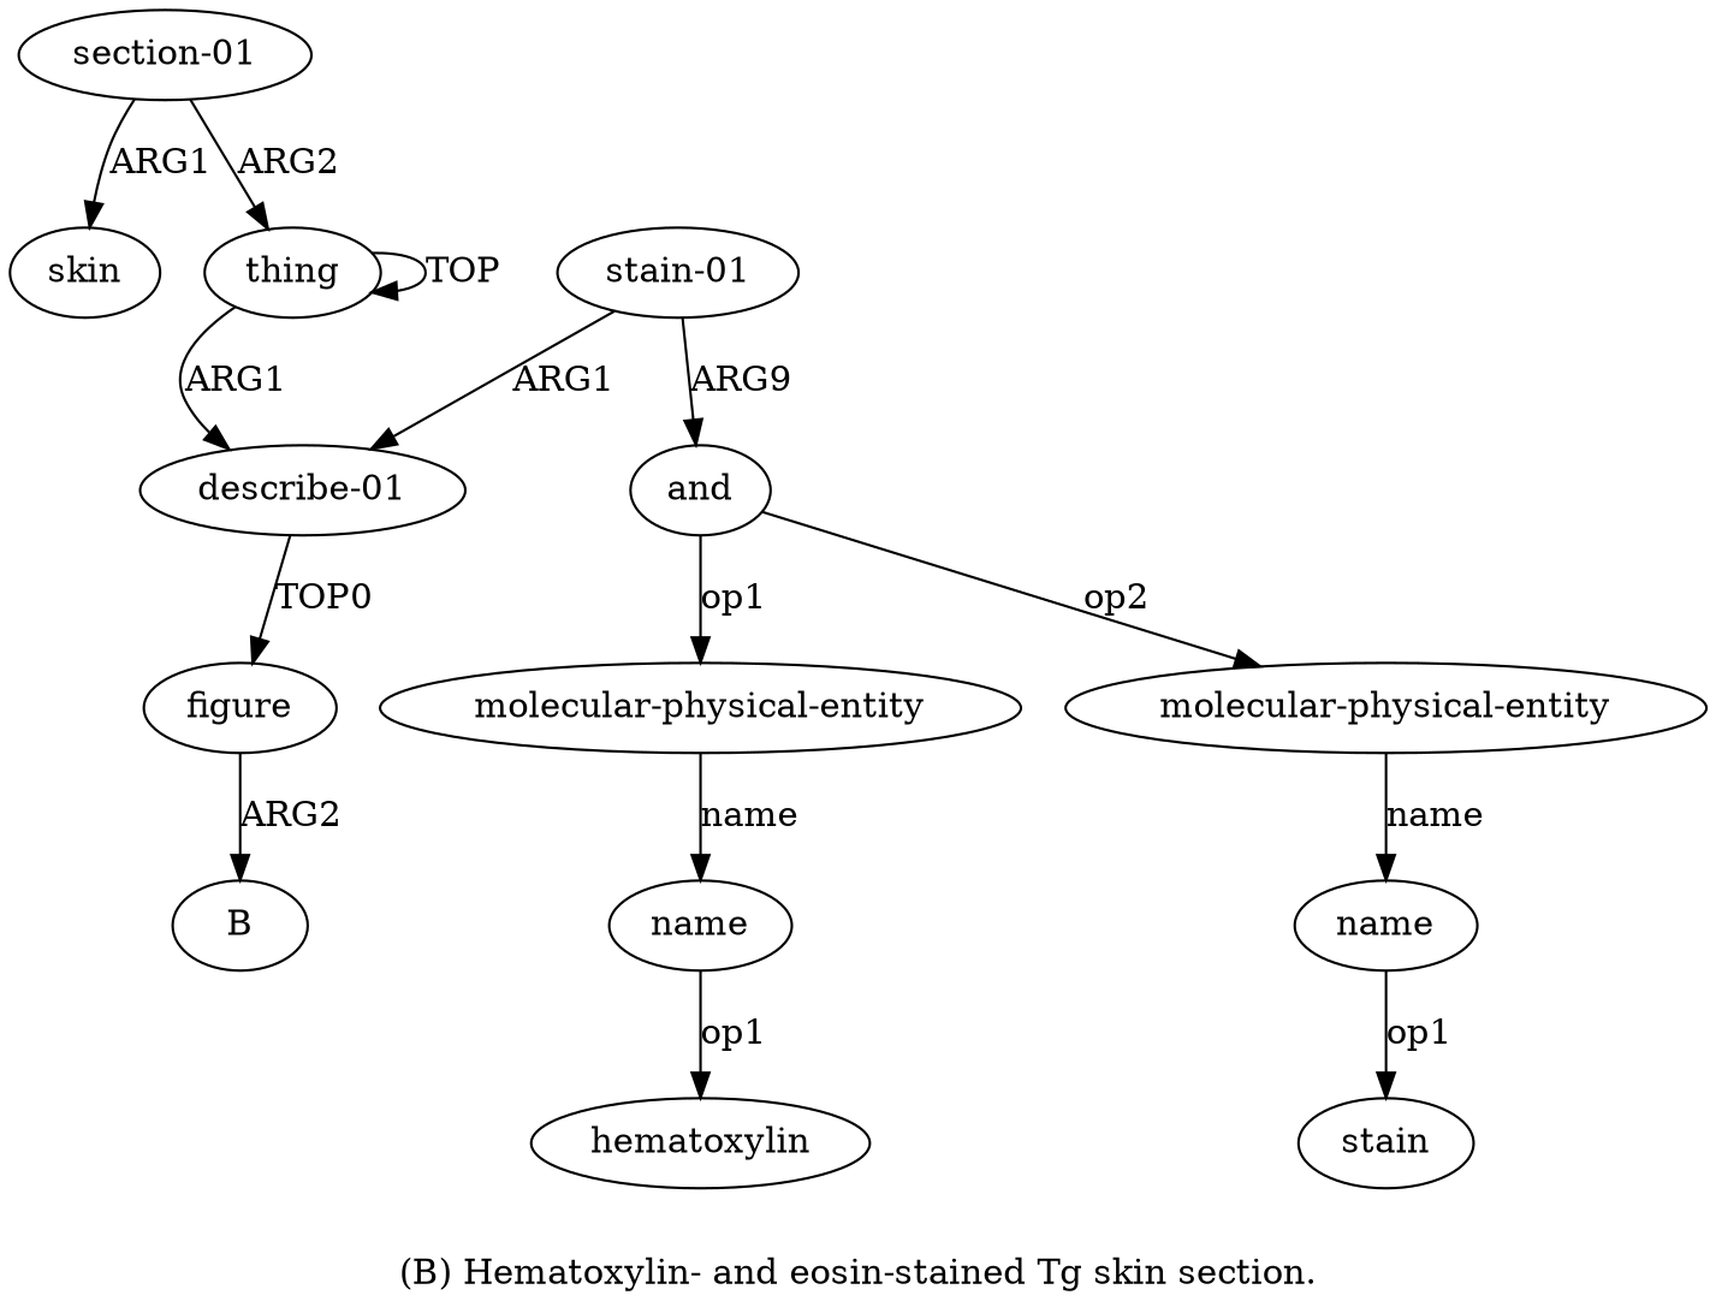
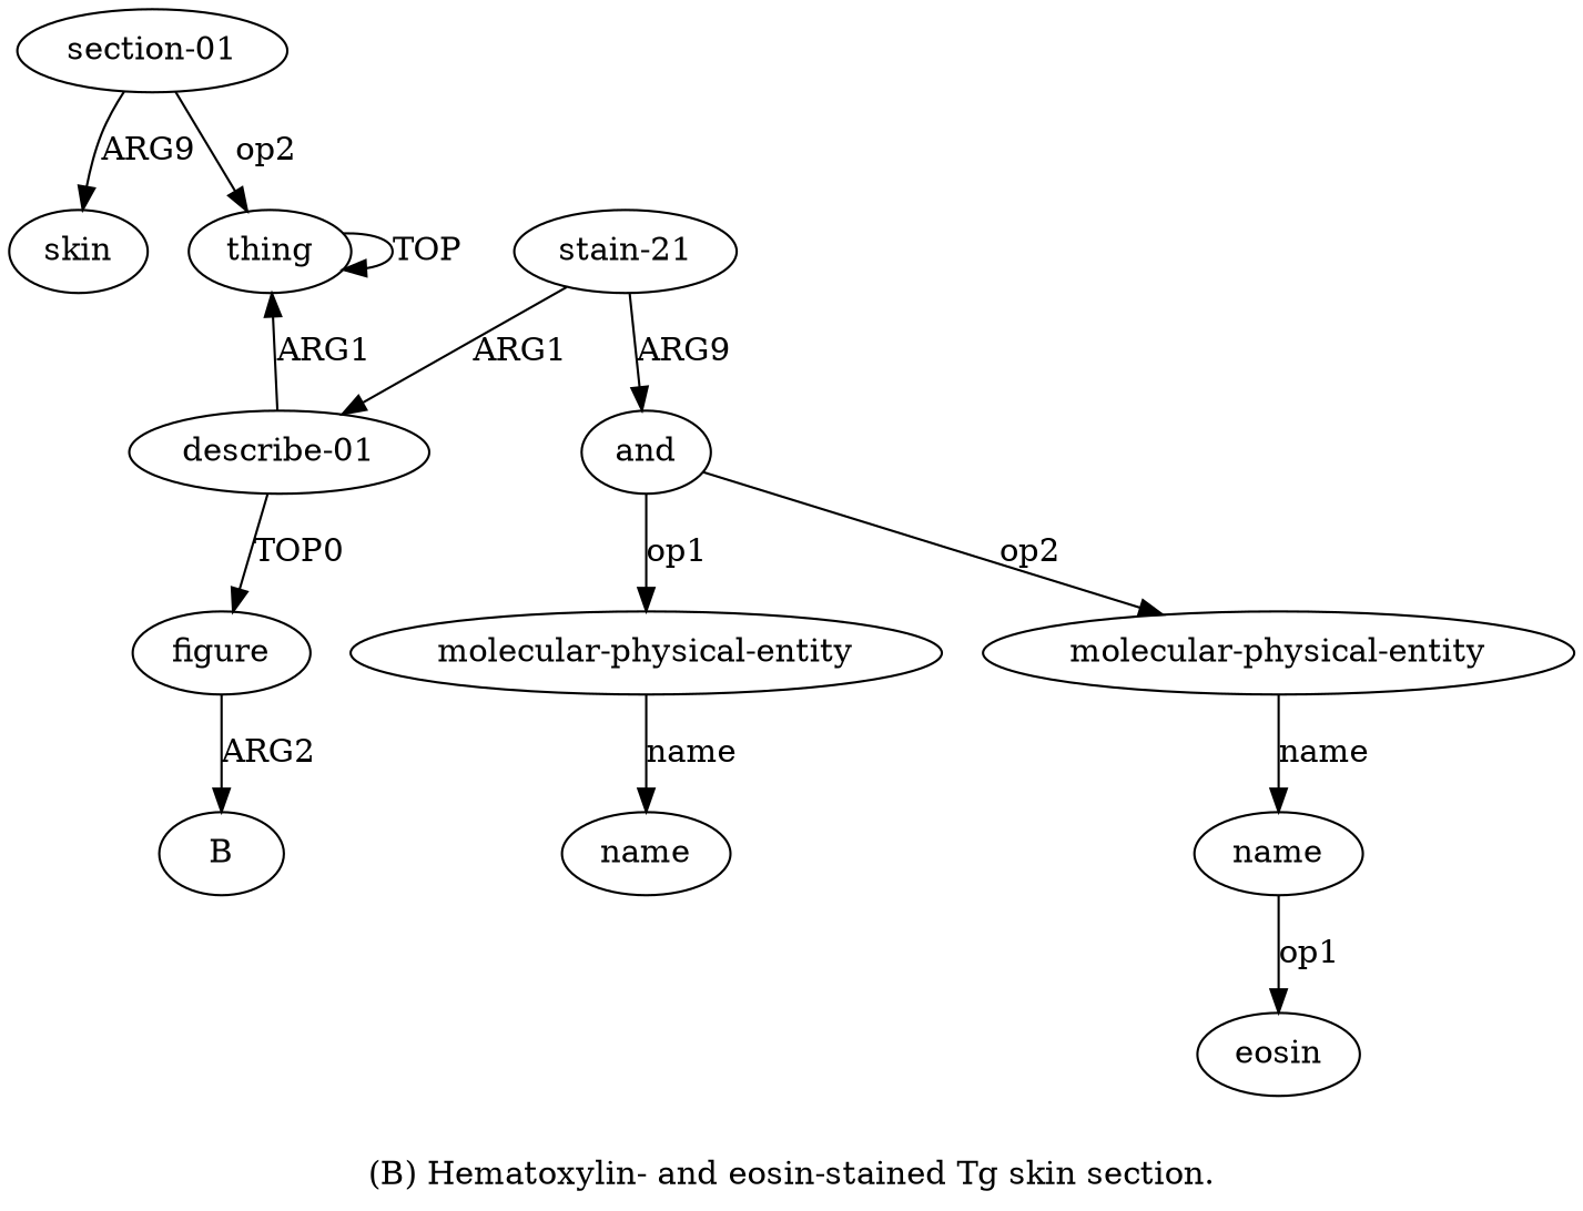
  digraph {
    label="(B) Hematoxylin- and eosin-stained Tg skin section."
    node [color=black gold_ind=-1 gold_label="molecular-physical-entity" test_ind=-1 test_label="molecular-physical-entity"]
    edge [color=black gold_label=ARG1 test_label=ARG1]
    n1 [gold_ind=11 gold_label=skin label=skin test_ind=11 test_label=skin]
    n2 [gold_ind=10 gold_label="section-01" label="section-01" test_ind=10 test_label="section-01"]
    n3 [gold_ind=0 gold_label=thing label=thing test_ind=0 test_label=thing]
-   n4 [gold_label=eosin label=stain test_label=eosin]
-   n5 [gold_ind=1 gold_label="stain-01" label="stain-01" test_ind=1 test_label="stain-01"]
+   n4 [gold_label=eosin label=eosin test_label=eosin]
+   n5 [gold_ind=1 gold_label="stain-01" label="stain-21" test_ind=1 test_label="stain-01"]
    n6 [gold_ind=2 gold_label=and label=and test_ind=2 test_label=and]
    n7 [gold_ind=7 gold_label="describe-01" label="describe-01" test_ind=7 test_label="describe-01"]
    n8 [gold_ind=3 label="molecular-physical-entity" test_ind=3]
    n9 [gold_ind=5 label="molecular-physical-entity" test_ind=5]
    n10 [gold_ind=4 gold_label=name label=name test_ind=4 test_label=name]
    n11 [gold_ind=6 gold_label=name label=name test_ind=6 test_label=name]
-   n12 [gold_label=hematoxylin label=hematoxylin test_label=hematoxylin]
    n13 [gold_ind=8 gold_label=figure label=figure test_ind=8 test_label=figure]
    n14 [gold_ind=9 gold_label=B label=B test_ind=9 test_label=B]
-   n2 -> n1 [label=ARG1]
-   n2 -> n3 [gold_label=ARG2 label=ARG2 test_label=ARG2]
+   n2 -> n1 [label=ARG9]
+   n2 -> n3 [gold_label=ARG2 label=op2 test_label=ARG2]
    n3 -> n3 [gold_label=TOP label=TOP test_label=TOP]
    n5 -> n6 [gold_label=ARG2 label=ARG9 test_label=ARG2]
    n5 -> n7 [label=ARG1]
    n6 -> n8 [gold_label=op1 label=op1 test_label=op1]
    n6 -> n9 [gold_label=op2 label=op2 test_label=op2]
-   n3 -> n7 [label=ARG1]
+   n7 -> n3 [label=ARG1]
    n7 -> n13 [gold_label=ARG0 label=TOP0 test_label=ARG0]
    n8 -> n10 [gold_label=name label=name test_label=name]
    n9 -> n11 [gold_label=name label=name test_label=name]
-   n10 -> n12 [gold_label=op1 label=op1 test_label=op1]
    n11 -> n4 [gold_label=op1 label=op1 test_label=op1]
    n13 -> n14 [gold_label=mod label=ARG2 test_label=mod]
  }
